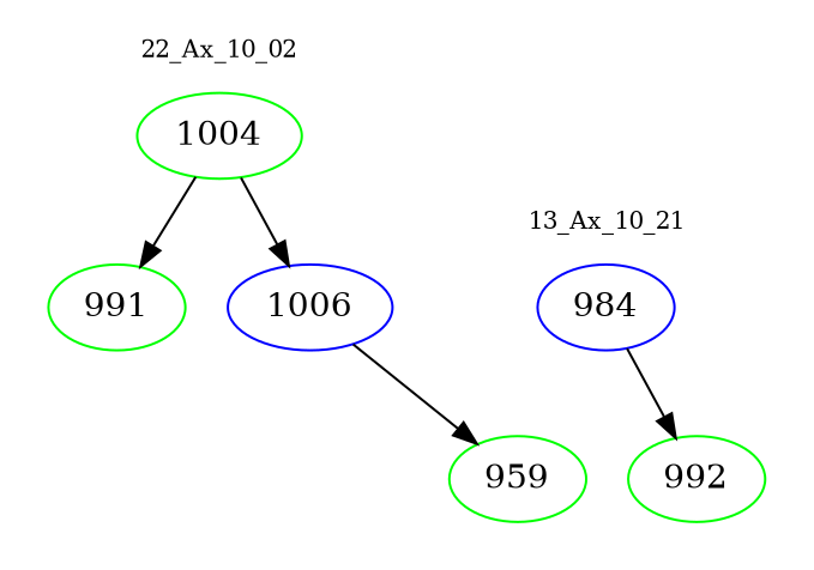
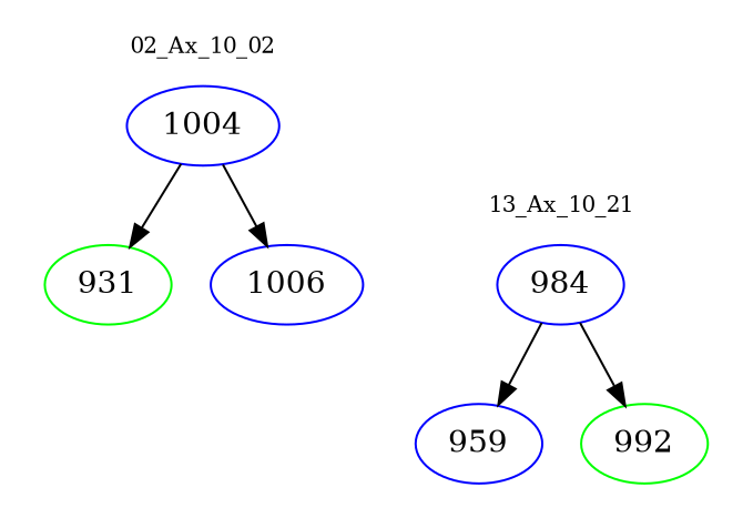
  digraph {
    node [color=blue]
    edge [color=black]
-   n1 [color=green label=1004]
-   n2 [color=green label=991]
+   n1 [label=1004]
+   n2 [color=green label=931]
    n3 [label=1006]
    n4 [label=984]
-   n5 [color=green label=959]
+   n5 [label=959]
    n6 [color=green label=992]
    subgraph cluster_1 {
      color=white
      fontsize=10
-     label="22_Ax_10_02"
+     label="02_Ax_10_02"
      n1
      n2
      n3
    }
    subgraph cluster_2 {
      color=white
      fontsize=10
      label="13_Ax_10_21"
      n4
      n5
      n6
    }
    n1 -> n2
    n1 -> n3
-   n3 -> n5
+   n4 -> n5
    n4 -> n6
  }
